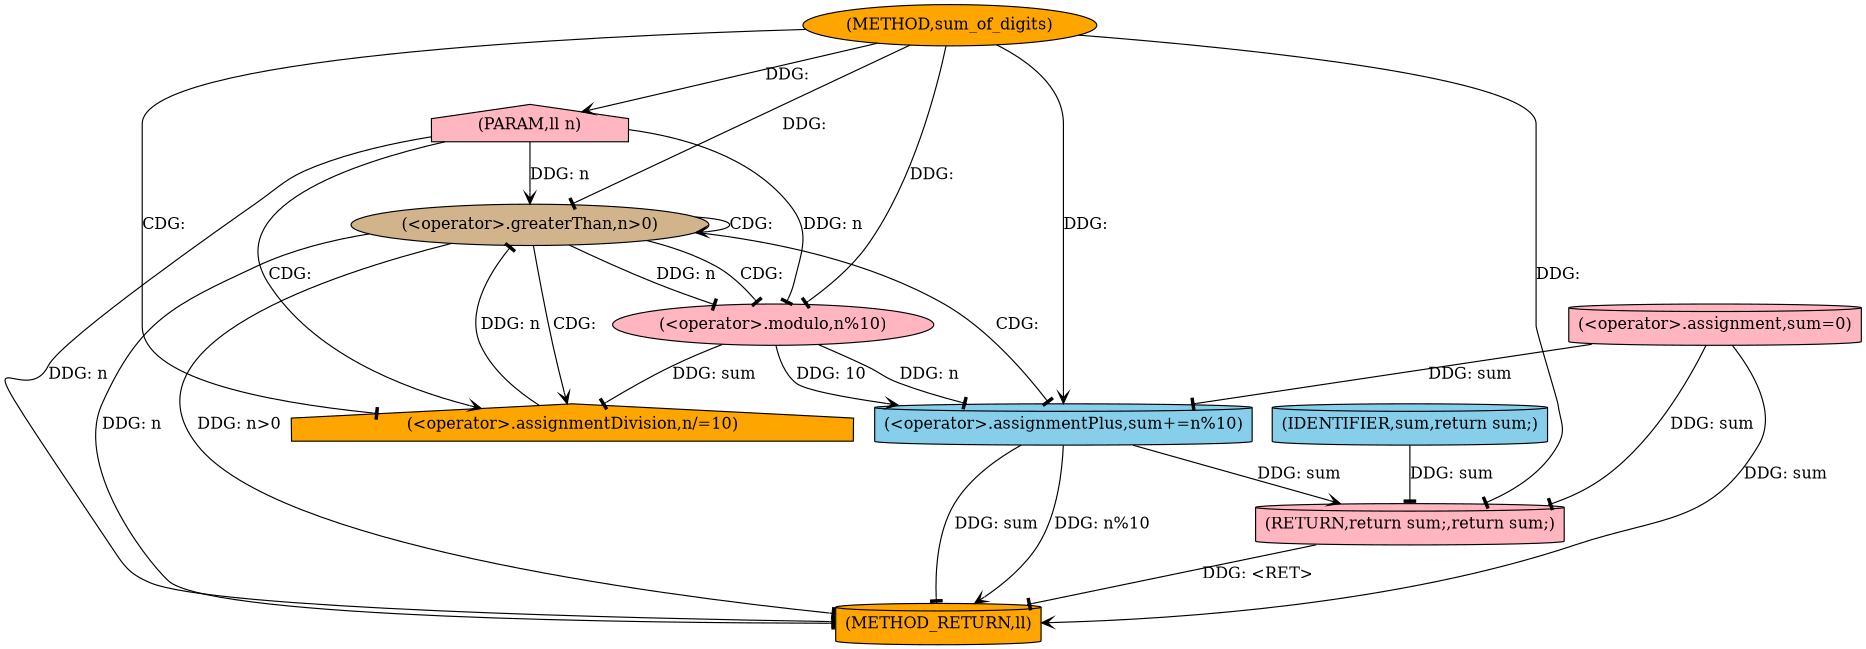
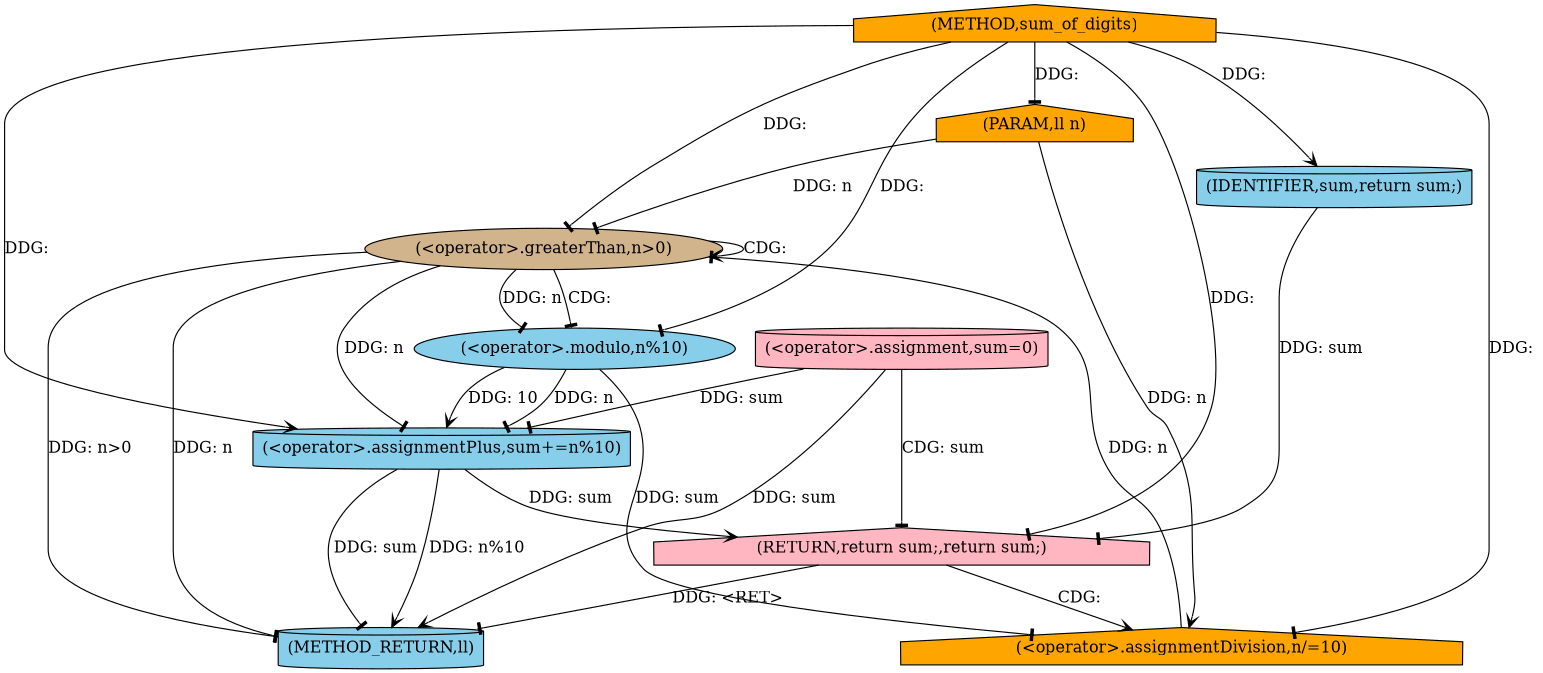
  digraph {
    node [fillcolor=lightpink shape=cylinder style=filled]
    edge [arrowhead=tee]
-   n1 [fillcolor=orange label="(METHOD,sum_of_digits)" shape=ellipse]
-   n2 [label="(PARAM,ll n)" shape=house]
+   n1 [fillcolor=orange label="(METHOD,sum_of_digits)" shape=house]
+   n2 [fillcolor=orange label="(PARAM,ll n)" shape=house]
    n3 [fillcolor=tan label="(<operator>.greaterThan,n>0)" shape=ellipse]
    n4 [fillcolor=skyblue label="(IDENTIFIER,sum,return sum;)"]
    n5 [fillcolor=skyblue label="(<operator>.assignmentPlus,sum+=n%10)"]
    n6 [fillcolor=orange label="(<operator>.assignmentDivision,n/=10)" shape=house]
-   n7 [label="(<operator>.modulo,n%10)" shape=ellipse]
-   n8 [label="(RETURN,return sum;,return sum;)"]
-   n9 [fillcolor=orange label="(METHOD_RETURN,ll)"]
+   n7 [fillcolor=skyblue label="(<operator>.modulo,n%10)" shape=ellipse]
+   n8 [label="(RETURN,return sum;,return sum;)" shape=house]
+   n9 [fillcolor=skyblue label="(METHOD_RETURN,ll)"]
    n10 [label="(<operator>.assignment,sum=0)"]
-   n1 -> n2 [arrowhead=vee label="DDG: "]
+   n1 -> n2 [label="DDG: "]
    n1 -> n3 [label="DDG: "]
+   n1 -> n4 [arrowhead=vee label="DDG: "]
    n1 -> n5 [arrowhead=vee label="DDG: "]
-   n1 -> n6 [label="CDG: "]
+   n1 -> n6 [label="DDG: "]
    n1 -> n7 [label="DDG: "]
    n1 -> n8 [label="DDG: "]
-   n2 -> n3 [arrowhead=vee label="DDG: n"]
-   n2 -> n6 [arrowhead=vee label="CDG: "]
-   n2 -> n7 [label="DDG: n"]
-   n2 -> n9 [label="DDG: n"]
+   n2 -> n3 [label="DDG: n"]
+   n2 -> n6 [arrowhead=vee label="DDG: n"]
    n3 -> n3 [arrowhead=vee label="CDG: "]
-   n3 -> n5 [label="CDG: "]
-   n3 -> n6 [arrowhead=vee label="CDG: "]
+   n3 -> n5 [label="DDG: n"]
+   n8 -> n6 [arrowhead=vee label="CDG: "]
    n3 -> n7 [label="DDG: n"]
    n3 -> n7 [label="CDG: "]
    n3 -> n9 [label="DDG: n"]
    n3 -> n9 [label="DDG: n>0"]
    n4 -> n8 [label="DDG: sum"]
    n5 -> n8 [arrowhead=vee label="DDG: sum"]
    n5 -> n9 [label="DDG: sum"]
    n5 -> n9 [arrowhead=vee label="DDG: n%10"]
    n6 -> n3 [label="DDG: n"]
    n7 -> n5 [arrowhead=vee label="DDG: 10"]
    n7 -> n5 [label="DDG: n"]
    n7 -> n6 [label="DDG: sum"]
    n8 -> n9 [label="DDG: <RET>"]
    n10 -> n5 [label="DDG: sum"]
-   n10 -> n8 [label="DDG: sum"]
+   n10 -> n8 [label="CDG: sum"]
    n10 -> n9 [arrowhead=vee label="DDG: sum"]
  }
